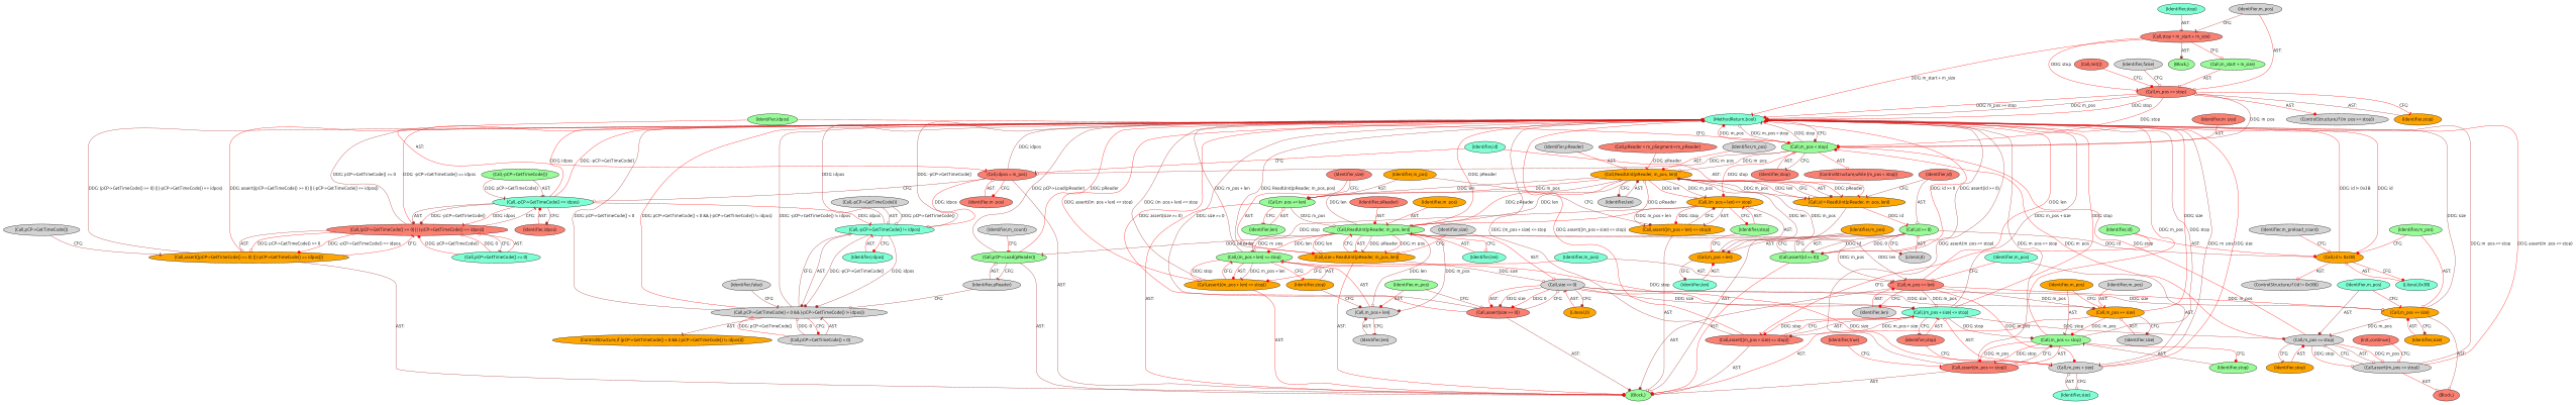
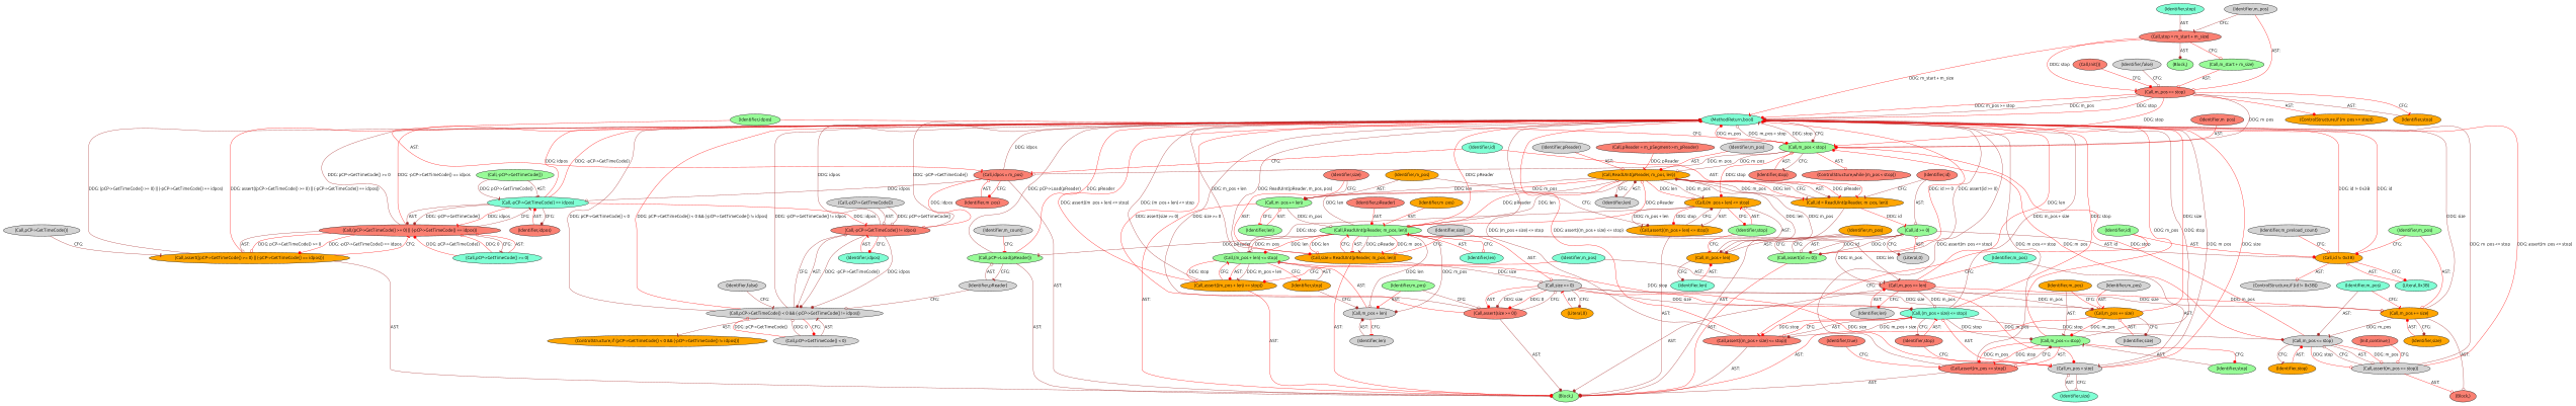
  digraph {
    fontname=Ubuntu
    node [fillcolor=lightgrey fontname=Ubuntu style=filled]
    edge [arrowhead=odot color=red fontname=Ubuntu]
    n1 [fillcolor=salmon label="(Call,stop = m_start + m_size)"]
    n2 [fillcolor=salmon label="(Call,m_pos >= stop)"]
    n3 [fillcolor=palegreen label="(Call,m_start + m_size)"]
    n4 [fillcolor=aquamarine label="(MethodReturn,bool)"]
    n5 [fillcolor=palegreen label="(Block,)"]
    n6 [fillcolor=palegreen label="(Call,m_pos < stop)"]
-   n7 [label="(ControlStructure,if (m_pos >= stop))"]
+   n7 [fillcolor=orange label="(ControlStructure,if (m_pos >= stop))"]
    n8 [fillcolor=orange label="(Identifier,stop)"]
    n9 [fillcolor=salmon label="(Call,idpos = m_pos)"]
    n10 [fillcolor=orange label="(Call,ReadUInt(pReader, m_pos, len))"]
    n11 [fillcolor=orange label="(Call,(m_pos + len) <= stop)"]
    n12 [fillcolor=salmon label="(Identifier,stop)"]
    n13 [fillcolor=salmon label="(ControlStructure,while (m_pos < stop))"]
    n14 [fillcolor=aquamarine label="(Call,-pCP->GetTimeCode() == idpos)"]
-   n15 [fillcolor=aquamarine label="(Call,-pCP->GetTimeCode() != idpos)"]
+   n15 [fillcolor=salmon label="(Call,-pCP->GetTimeCode() != idpos)"]
    n16 [fillcolor=palegreen label="(Block,)"]
    n17 [fillcolor=salmon label="(Identifier,m_pos)"]
    n18 [fillcolor=orange label="(Call,id = ReadUInt(pReader, m_pos, len))"]
    n19 [fillcolor=orange label="(Call,m_pos + len)"]
    n20 [fillcolor=palegreen label="(Call,m_pos += len)"]
    n21 [fillcolor=palegreen label="(Call,ReadUInt(pReader, m_pos, len))"]
    n22 [label="(Identifier,len)"]
    n23 [fillcolor=orange label="(Call,assert((m_pos + len) <= stop))"]
    n24 [fillcolor=palegreen label="(Call,(m_pos + len) <= stop)"]
    n25 [fillcolor=palegreen label="(Identifier,stop)"]
    n26 [fillcolor=salmon label="(Call,(pCP->GetTimeCode() >= 0) || (-pCP->GetTimeCode() == idpos))"]
    n27 [fillcolor=salmon label="(Identifier,idpos)"]
    n28 [label="(Call,pCP->GetTimeCode() < 0 && (-pCP->GetTimeCode() != idpos))"]
    n29 [fillcolor=aquamarine label="(Identifier,idpos)"]
    n30 [fillcolor=orange label="(Call,assert((pCP->GetTimeCode() >= 0) || (-pCP->GetTimeCode() == idpos)))"]
    n31 [fillcolor=aquamarine label="(Call,pCP->GetTimeCode() >= 0)"]
    n32 [label="(Call,pCP->GetTimeCode() < 0)"]
    n33 [fillcolor=orange label="(ControlStructure,if (pCP->GetTimeCode() < 0 && (-pCP->GetTimeCode() != idpos)))"]
    n34 [fillcolor=palegreen label="(Call,id >= 0)"]
    n35 [fillcolor=aquamarine label="(Identifier,len)"]
    n36 [fillcolor=palegreen label="(Identifier,len)"]
    n37 [fillcolor=orange label="(Call,size = ReadUInt(pReader, m_pos, len))"]
    n38 [label="(Call,m_pos + len)"]
    n39 [fillcolor=salmon label="(Call,m_pos += len)"]
    n40 [fillcolor=palegreen label="(Call,pCP->Load(pReader))"]
    n41 [fillcolor=aquamarine label="(Identifier,len)"]
    n42 [fillcolor=palegreen label="(Call,assert(id >= 0))"]
    n43 [fillcolor=orange label="(Call,id != 0x3B)"]
    n44 [label="(Literal,0)"]
    n45 [fillcolor=aquamarine label="(Literal,0x3B)"]
    n46 [label="(ControlStructure,if (id != 0x3B))"]
    n47 [fillcolor=orange label="(Call,assert((m_pos + len) <= stop))"]
    n48 [fillcolor=aquamarine label="(Call,(m_pos + size) <= stop)"]
    n49 [fillcolor=orange label="(Identifier,stop)"]
    n50 [fillcolor=salmon label="(Call,assert((m_pos + size) <= stop))"]
    n51 [label="(Call,m_pos <= stop)"]
    n52 [fillcolor=palegreen label="(Call,m_pos <= stop)"]
    n53 [fillcolor=salmon label="(Identifier,stop)"]
    n54 [label="(Call,assert(m_pos <= stop))"]
    n55 [fillcolor=orange label="(Identifier,stop)"]
    n56 [fillcolor=salmon label="(Call,assert(m_pos <= stop))"]
    n57 [fillcolor=palegreen label="(Identifier,stop)"]
    n58 [label="(Call,m_pos + size)"]
    n59 [fillcolor=salmon label="(Block,)"]
    n60 [label="(Call,size >= 0)"]
    n61 [label="(Identifier,len)"]
    n62 [fillcolor=orange label="(Call,m_pos += size)"]
    n63 [fillcolor=orange label="(Call,m_pos += size)"]
    n64 [label="(Identifier,len)"]
    n65 [label="(Identifier,pReader)"]
    n66 [fillcolor=salmon label="(Call,assert(size >= 0))"]
    n67 [fillcolor=orange label="(Literal,0)"]
    n68 [fillcolor=aquamarine label="(Identifier,size)"]
    n69 [fillcolor=orange label="(Identifier,size)"]
    n70 [label="(Identifier,size)"]
    n71 [fillcolor=palegreen label="(Identifier,m_pos)"]
    n72 [fillcolor=salmon label="(Identifier,m_pos)"]
    n73 [fillcolor=salmon label="(Init,continue;)"]
    n74 [fillcolor=salmon label="(Identifier,pReader)"]
    n75 [fillcolor=salmon label="(Identifier,true)"]
    n76 [fillcolor=aquamarine label="(Identifier,m_pos)"]
    n77 [fillcolor=salmon label="(Call,Init())"]
    n78 [fillcolor=aquamarine label="(Identifier,m_pos)"]
    n79 [fillcolor=aquamarine label="(Identifier,m_pos)"]
    n80 [fillcolor=orange label="(Identifier,m_pos)"]
    n81 [label="(Identifier,false)"]
    n82 [fillcolor=salmon label="(Identifier,id)"]
    n83 [fillcolor=orange label="(Identifier,m_pos)"]
    n84 [label="(Call,pCP->GetTimeCode())"]
    n85 [fillcolor=orange label="(Identifier,m_pos)"]
    n86 [label="(Identifier,false)"]
    n87 [fillcolor=orange label="(Identifier,m_pos)"]
    n88 [fillcolor=aquamarine label="(Identifier,stop)"]
    n89 [fillcolor=aquamarine label="(Identifier,id)"]
    n90 [label="(Identifier,m_pos)"]
    n91 [label="(Identifier,m_pos)"]
    n92 [fillcolor=palegreen label="(Identifier,idpos)"]
    n93 [fillcolor=palegreen label="(Call,-pCP->GetTimeCode())"]
    n94 [label="(Identifier,m_pos)"]
    n95 [fillcolor=palegreen label="(Identifier,id)"]
    n96 [fillcolor=palegreen label="(Identifier,m_pos)"]
    n97 [fillcolor=salmon label="(Identifier,size)"]
    n98 [label="(Call,-pCP->GetTimeCode())"]
    n99 [label="(Identifier,m_count)"]
    n100 [label="(Identifier,m_preload_count)"]
    n101 [label="(Identifier,pReader)"]
    n102 [fillcolor=salmon label="(Call,pReader = m_pSegment->m_pReader)"]
    n103 [label="(Identifier,size)"]
    n1 -> n2 [arrowhead=tee label="DDG: stop"]
    n1 -> n3 [label="CFG: "]
    n1 -> n4 [arrowhead=tee label="DDG: m_start + m_size"]
    n1 -> n5 [arrowhead=dot color=brown label="AST: "]
    n2 -> n4 [label="DDG: stop"]
    n2 -> n4 [arrowhead=dot label="DDG: m_pos >= stop"]
    n2 -> n4 [color=brown label="DDG: m_pos"]
    n2 -> n6 [arrowhead=tee color=brown label="DDG: m_pos"]
    n2 -> n6 [arrowhead=tee label="DDG: stop"]
    n2 -> n7 [arrowhead=dot label="AST: "]
    n2 -> n8 [arrowhead=tee label="CFG: "]
    n3 -> n2 [label="AST: "]
    n4 -> n6 [arrowhead=dot color=brown label="CFG: "]
    n6 -> n4 [arrowhead=dot label="DDG: m_pos"]
    n6 -> n4 [color=brown label="DDG: m_pos < stop"]
    n6 -> n4 [arrowhead=tee color=brown label="DDG: stop"]
    n6 -> n9 [color=brown label="DDG: m_pos"]
    n6 -> n10 [color=brown label="DDG: m_pos"]
    n6 -> n11 [arrowhead=dot label="DDG: stop"]
    n6 -> n12 [arrowhead=tee color=brown label="CFG: "]
    n6 -> n13 [label="AST: "]
    n8 -> n2 [color=brown label="AST: "]
    n9 -> n4 [arrowhead=tee color=brown label="DDG: idpos"]
-   n9 -> n14 [color=brown label="CFG: "]
+   n9 -> n14 [color=brown label="DDG: idpos"]
    n9 -> n15 [label="DDG: idpos"]
    n9 -> n16 [color=brown label="AST: "]
    n9 -> n17 [arrowhead=dot label="CFG: "]
    n10 -> n11 [arrowhead=tee color=brown label="DDG: m_pos"]
    n10 -> n11 [label="DDG: len"]
    n10 -> n18 [arrowhead=dot color=brown label="AST: "]
    n10 -> n18 [arrowhead=tee label="DDG: pReader"]
    n10 -> n18 [arrowhead=tee color=brown label="DDG: m_pos"]
    n10 -> n18 [arrowhead=tee label="DDG: len"]
    n10 -> n19 [color=brown label="DDG: m_pos"]
    n10 -> n19 [arrowhead=dot color=brown label="DDG: len"]
    n10 -> n20 [arrowhead=tee color=brown label="DDG: len"]
    n10 -> n20 [arrowhead=dot label="DDG: m_pos"]
    n10 -> n21 [label="DDG: pReader"]
    n10 -> n21 [color=brown label="DDG: len"]
    n10 -> n22 [arrowhead=dot color=brown label="CFG: "]
    n11 -> n23 [arrowhead=tee color=brown label="AST: "]
    n11 -> n23 [arrowhead=tee color=brown label="DDG: m_pos + len"]
    n11 -> n23 [arrowhead=dot label="DDG: stop"]
    n11 -> n24 [arrowhead=tee color=brown label="DDG: stop"]
    n11 -> n25 [arrowhead=dot label="CFG: "]
    n12 -> n6 [label="AST: "]
    n14 -> n4 [arrowhead=tee label="DDG: idpos"]
    n14 -> n4 [arrowhead=dot label="DDG: -pCP->GetTimeCode()"]
    n14 -> n15 [arrowhead=tee label="DDG: idpos"]
    n14 -> n26 [arrowhead=dot color=brown label="AST: "]
    n14 -> n26 [arrowhead=dot color=brown label="DDG: -pCP->GetTimeCode()"]
    n14 -> n26 [arrowhead=tee label="DDG: idpos"]
    n14 -> n27 [arrowhead=dot color=brown label="CFG: "]
    n15 -> n4 [color=brown label="DDG: idpos"]
    n15 -> n4 [arrowhead=tee color=brown label="DDG: -pCP->GetTimeCode()"]
    n15 -> n28 [arrowhead=dot color=brown label="AST: "]
    n15 -> n28 [arrowhead=dot color=brown label="DDG: -pCP->GetTimeCode()"]
    n15 -> n28 [arrowhead=dot color=brown label="DDG: idpos"]
    n15 -> n29 [arrowhead=dot label="CFG: "]
    n17 -> n9 [label="AST: "]
    n18 -> n10 [arrowhead=dot color=brown label="CFG: "]
    n18 -> n16 [color=brown label="AST: "]
    n18 -> n34 [arrowhead=tee label="DDG: id"]
    n19 -> n11 [color=brown label="AST: "]
    n19 -> n35 [arrowhead=dot color=brown label="CFG: "]
    n20 -> n16 [label="AST: "]
    n20 -> n21 [color=brown label="DDG: m_pos"]
    n20 -> n36 [arrowhead=tee label="CFG: "]
    n21 -> n4 [arrowhead=dot label="DDG: pReader"]
    n21 -> n10 [label="DDG: pReader"]
    n21 -> n10 [color=brown label="DDG: len"]
    n21 -> n24 [color=brown label="DDG: m_pos"]
    n21 -> n24 [arrowhead=dot label="DDG: len"]
    n21 -> n37 [arrowhead=tee label="AST: "]
    n21 -> n37 [arrowhead=tee color=brown label="DDG: pReader"]
    n21 -> n37 [arrowhead=tee label="DDG: m_pos"]
    n21 -> n37 [label="DDG: len"]
    n21 -> n38 [arrowhead=dot color=brown label="DDG: m_pos"]
    n21 -> n38 [color=brown label="DDG: len"]
    n21 -> n39 [arrowhead=tee color=brown label="DDG: len"]
    n21 -> n39 [arrowhead=tee color=brown label="DDG: m_pos"]
    n21 -> n40 [arrowhead=tee color=brown label="DDG: pReader"]
    n21 -> n41 [label="CFG: "]
    n22 -> n10 [arrowhead=dot color=brown label="AST: "]
    n23 -> n11 [arrowhead=dot color=brown label="CFG: "]
    n23 -> n16 [color=brown label="AST: "]
    n24 -> n4 [arrowhead=dot color=brown label="DDG: m_pos + len"]
    n24 -> n47 [arrowhead=dot label="AST: "]
    n24 -> n47 [arrowhead=tee color=brown label="DDG: m_pos + len"]
    n24 -> n47 [label="DDG: stop"]
    n24 -> n48 [arrowhead=tee label="DDG: stop"]
    n24 -> n49 [arrowhead=tee label="CFG: "]
    n25 -> n11 [arrowhead=tee label="AST: "]
    n25 -> n19 [arrowhead=tee label="CFG: "]
    n26 -> n4 [color=brown label="DDG: pCP->GetTimeCode() >= 0"]
    n26 -> n4 [arrowhead=dot label="DDG: -pCP->GetTimeCode() == idpos"]
    n26 -> n14 [arrowhead=tee color=brown label="CFG: "]
    n26 -> n30 [color=brown label="AST: "]
    n26 -> n30 [label="DDG: pCP->GetTimeCode() >= 0"]
    n26 -> n30 [arrowhead=dot label="DDG: -pCP->GetTimeCode() == idpos"]
    n26 -> n31 [arrowhead=tee color=brown label="CFG: "]
    n27 -> n14 [arrowhead=dot label="AST: "]
    n28 -> n4 [color=brown label="DDG: pCP->GetTimeCode() < 0"]
    n28 -> n4 [arrowhead=dot label="DDG: pCP->GetTimeCode() < 0 && (-pCP->GetTimeCode() != idpos)"]
    n28 -> n4 [arrowhead=tee color=brown label="DDG: -pCP->GetTimeCode() != idpos"]
    n28 -> n15 [color=brown label="CFG: "]
    n28 -> n32 [arrowhead=dot label="CFG: "]
    n28 -> n33 [arrowhead=tee color=brown label="AST: "]
    n29 -> n15 [arrowhead=tee label="AST: "]
    n30 -> n4 [arrowhead=dot color=brown label="DDG: (pCP->GetTimeCode() >= 0) || (-pCP->GetTimeCode() == idpos)"]
    n30 -> n4 [arrowhead=tee label="DDG: assert((pCP->GetTimeCode() >= 0) || (-pCP->GetTimeCode() == idpos))"]
    n30 -> n16 [arrowhead=tee color=brown label="AST: "]
    n30 -> n26 [arrowhead=tee label="CFG: "]
    n31 -> n26 [label="AST: "]
    n31 -> n26 [arrowhead=dot label="DDG: pCP->GetTimeCode()"]
    n31 -> n26 [label="DDG: 0"]
    n32 -> n28 [arrowhead=tee color=brown label="AST: "]
    n32 -> n28 [label="DDG: pCP->GetTimeCode()"]
    n32 -> n28 [color=brown label="DDG: 0"]
    n34 -> n42 [color=brown label="AST: "]
    n34 -> n42 [arrowhead=dot color=brown label="DDG: id"]
    n34 -> n42 [arrowhead=dot color=brown label="DDG: 0"]
-   n34 -> n43 [color=brown label="DDG: id"]
+   n34 -> n43 [color=brown label="AST: id"]
    n34 -> n44 [arrowhead=dot color=brown label="CFG: "]
    n35 -> n19 [arrowhead=dot label="AST: "]
    n36 -> n20 [label="AST: "]
    n37 -> n4 [arrowhead=tee color=brown label="DDG: ReadUInt(pReader, m_pos, pos)"]
    n37 -> n16 [label="AST: "]
    n37 -> n21 [arrowhead=tee label="CFG: "]
    n37 -> n60 [color=brown label="DDG: size"]
    n38 -> n24 [arrowhead=tee label="AST: "]
    n38 -> n61 [arrowhead=tee label="CFG: "]
    n39 -> n4 [arrowhead=dot label="DDG: len"]
    n39 -> n16 [arrowhead=dot color=brown label="AST: "]
    n39 -> n48 [color=brown label="DDG: m_pos"]
    n39 -> n58 [arrowhead=dot label="DDG: m_pos"]
    n39 -> n62 [label="DDG: m_pos"]
    n39 -> n63 [color=brown label="DDG: m_pos"]
    n39 -> n64 [arrowhead=dot label="CFG: "]
    n40 -> n4 [arrowhead=dot color=brown label="DDG: pCP->Load(pReader)"]
    n40 -> n4 [label="DDG: pReader"]
    n40 -> n16 [color=brown label="AST: "]
    n40 -> n65 [arrowhead=tee color=brown label="CFG: "]
    n41 -> n21 [arrowhead=tee label="AST: "]
    n42 -> n4 [arrowhead=tee color=brown label="DDG: assert(id >= 0)"]
    n42 -> n4 [arrowhead=dot label="DDG: id >= 0"]
    n42 -> n16 [arrowhead=dot label="AST: "]
    n42 -> n34 [color=brown label="CFG: "]
    n43 -> n4 [arrowhead=dot label="DDG: id != 0x3B"]
    n43 -> n4 [label="DDG: id"]
    n43 -> n45 [arrowhead=dot label="CFG: "]
    n43 -> n46 [label="AST: "]
    n44 -> n34 [label="AST: "]
    n45 -> n43 [label="AST: "]
    n47 -> n4 [label="DDG: assert((m_pos + len) <= stop)"]
    n47 -> n4 [color=brown label="DDG: (m_pos + len) <= stop"]
    n47 -> n16 [arrowhead=dot label="AST: "]
    n47 -> n24 [arrowhead=tee label="CFG: "]
    n48 -> n4 [color=brown label="DDG: m_pos + size"]
    n48 -> n4 [arrowhead=tee label="DDG: stop"]
    n48 -> n50 [color=brown label="AST: "]
    n48 -> n50 [arrowhead=dot color=brown label="DDG: m_pos + size"]
    n48 -> n50 [arrowhead=dot label="DDG: stop"]
    n48 -> n51 [arrowhead=dot color=brown label="DDG: stop"]
    n48 -> n52 [arrowhead=dot color=brown label="DDG: stop"]
    n48 -> n53 [arrowhead=tee color=brown label="CFG: "]
    n49 -> n24 [color=brown label="AST: "]
    n49 -> n38 [arrowhead=dot color=brown label="CFG: "]
    n50 -> n4 [color=brown label="DDG: (m_pos + size) <= stop"]
    n50 -> n4 [arrowhead=dot label="DDG: assert((m_pos + size) <= stop)"]
    n50 -> n16 [color=brown label="AST: "]
    n50 -> n48 [arrowhead=tee label="CFG: "]
    n51 -> n6 [arrowhead=dot label="DDG: m_pos"]
    n51 -> n6 [arrowhead=tee label="DDG: stop"]
    n51 -> n54 [color=brown label="AST: "]
    n51 -> n54 [label="DDG: m_pos"]
    n51 -> n54 [label="DDG: stop"]
    n51 -> n55 [arrowhead=tee color=brown label="CFG: "]
    n52 -> n4 [arrowhead=dot label="DDG: m_pos"]
    n52 -> n4 [color=brown label="DDG: stop"]
    n52 -> n56 [label="AST: "]
    n52 -> n56 [arrowhead=dot label="DDG: m_pos"]
    n52 -> n56 [arrowhead=tee label="DDG: stop"]
    n52 -> n57 [arrowhead=dot label="CFG: "]
    n53 -> n48 [arrowhead=tee label="AST: "]
    n53 -> n58 [label="CFG: "]
    n54 -> n4 [arrowhead=dot color=brown label="DDG: m_pos <= stop"]
    n54 -> n4 [label="DDG: assert(m_pos <= stop)"]
    n54 -> n51 [color=brown label="CFG: "]
    n54 -> n59 [label="AST: "]
    n55 -> n51 [arrowhead=dot label="AST: "]
    n56 -> n4 [arrowhead=dot color=brown label="DDG: assert(m_pos <= stop)"]
    n56 -> n4 [arrowhead=dot color=brown label="DDG: m_pos <= stop"]
    n56 -> n16 [arrowhead=dot color=brown label="AST: "]
    n56 -> n52 [arrowhead=dot color=brown label="CFG: "]
    n57 -> n52 [arrowhead=tee color=brown label="AST: "]
    n58 -> n4 [arrowhead=tee color=brown label="DDG: m_pos"]
    n58 -> n4 [arrowhead=dot label="DDG: size"]
    n58 -> n48 [label="AST: "]
    n58 -> n68 [color=brown label="CFG: "]
    n60 -> n48 [arrowhead=dot color=brown label="DDG: size"]
    n60 -> n58 [arrowhead=tee label="DDG: size"]
    n60 -> n62 [color=brown label="DDG: size"]
    n60 -> n63 [arrowhead=dot color=brown label="DDG: size"]
    n60 -> n66 [arrowhead=dot label="AST: "]
    n60 -> n66 [arrowhead=dot color=brown label="DDG: size"]
    n60 -> n66 [arrowhead=dot label="DDG: 0"]
    n60 -> n67 [arrowhead=dot color=brown label="CFG: "]
    n61 -> n38 [arrowhead=dot color=brown label="AST: "]
    n62 -> n4 [arrowhead=dot color=brown label="DDG: size"]
    n62 -> n51 [arrowhead=tee color=brown label="DDG: m_pos"]
    n62 -> n59 [color=brown label="AST: "]
    n62 -> n69 [arrowhead=dot color=brown label="CFG: "]
    n63 -> n4 [arrowhead=dot label="DDG: size"]
    n63 -> n16 [label="AST: "]
    n63 -> n52 [arrowhead=dot label="DDG: m_pos"]
    n63 -> n70 [arrowhead=dot color=brown label="CFG: "]
    n64 -> n39 [arrowhead=dot label="AST: "]
    n65 -> n28 [color=brown label="CFG: "]
    n65 -> n40 [color=brown label="AST: "]
    n66 -> n4 [arrowhead=tee color=brown label="DDG: size >= 0"]
    n66 -> n4 [arrowhead=tee label="DDG: assert(size >= 0)"]
    n66 -> n16 [arrowhead=dot color=brown label="AST: "]
    n66 -> n60 [color=brown label="CFG: "]
    n67 -> n60 [arrowhead=tee label="AST: "]
    n68 -> n58 [color=brown label="AST: "]
    n69 -> n62 [arrowhead=dot label="AST: "]
    n70 -> n63 [label="AST: "]
    n71 -> n38 [arrowhead=dot label="AST: "]
    n71 -> n66 [color=brown label="CFG: "]
    n72 -> n6 [arrowhead=dot label="AST: "]
    n73 -> n54 [label="CFG: "]
    n74 -> n21 [arrowhead=dot label="AST: "]
    n75 -> n56 [arrowhead=tee label="CFG: "]
    n76 -> n51 [arrowhead=dot color=brown label="AST: "]
    n76 -> n62 [arrowhead=tee label="CFG: "]
    n77 -> n2 [arrowhead=dot label="CFG: "]
    n78 -> n39 [arrowhead=tee color=brown label="AST: "]
    n78 -> n47 [arrowhead=dot label="CFG: "]
    n79 -> n39 [label="CFG: "]
    n79 -> n58 [arrowhead=tee color=brown label="AST: "]
    n80 -> n19 [arrowhead=dot color=brown label="AST: "]
    n80 -> n42 [color=brown label="CFG: "]
    n81 -> n2 [color=brown label="CFG: "]
    n82 -> n18 [arrowhead=tee color=brown label="CFG: "]
    n82 -> n34 [color=brown label="AST: "]
    n83 -> n52 [arrowhead=tee color=brown label="AST: "]
    n83 -> n63 [label="CFG: "]
    n84 -> n30 [arrowhead=tee color=brown label="CFG: "]
    n85 -> n20 [color=brown label="AST: "]
    n85 -> n23 [arrowhead=dot color=brown label="CFG: "]
    n86 -> n28 [arrowhead=tee color=brown label="CFG: "]
    n87 -> n21 [arrowhead=tee label="AST: "]
    n88 -> n1 [arrowhead=tee color=brown label="AST: "]
    n89 -> n9 [arrowhead=tee label="CFG: "]
    n89 -> n18 [arrowhead=tee label="AST: "]
    n90 -> n63 [arrowhead=tee label="AST: "]
    n91 -> n1 [arrowhead=tee color=brown label="CFG: "]
    n91 -> n2 [label="AST: "]
    n92 -> n6 [arrowhead=dot label="CFG: "]
    n92 -> n9 [arrowhead=tee label="AST: "]
    n93 -> n14 [arrowhead=tee color=brown label="AST: "]
    n93 -> n14 [arrowhead=tee color=brown label="DDG: pCP->GetTimeCode()"]
    n94 -> n10 [arrowhead=dot label="AST: "]
    n95 -> n43 [arrowhead=dot label="AST: "]
    n95 -> n50 [arrowhead=tee label="CFG: "]
    n96 -> n43 [arrowhead=dot label="CFG: "]
    n96 -> n62 [label="AST: "]
    n97 -> n20 [arrowhead=dot color=brown label="CFG: "]
    n97 -> n37 [arrowhead=dot label="AST: "]
    n98 -> n15 [color=brown label="AST: "]
    n98 -> n15 [color=brown label="DDG: pCP->GetTimeCode()"]
    n99 -> n40 [arrowhead=tee label="CFG: "]
    n100 -> n43 [label="CFG: "]
    n101 -> n10 [label="AST: "]
    n102 -> n10 [arrowhead=tee label="DDG: pReader"]
    n103 -> n37 [label="CFG: "]
    n103 -> n60 [label="AST: "]
  }
